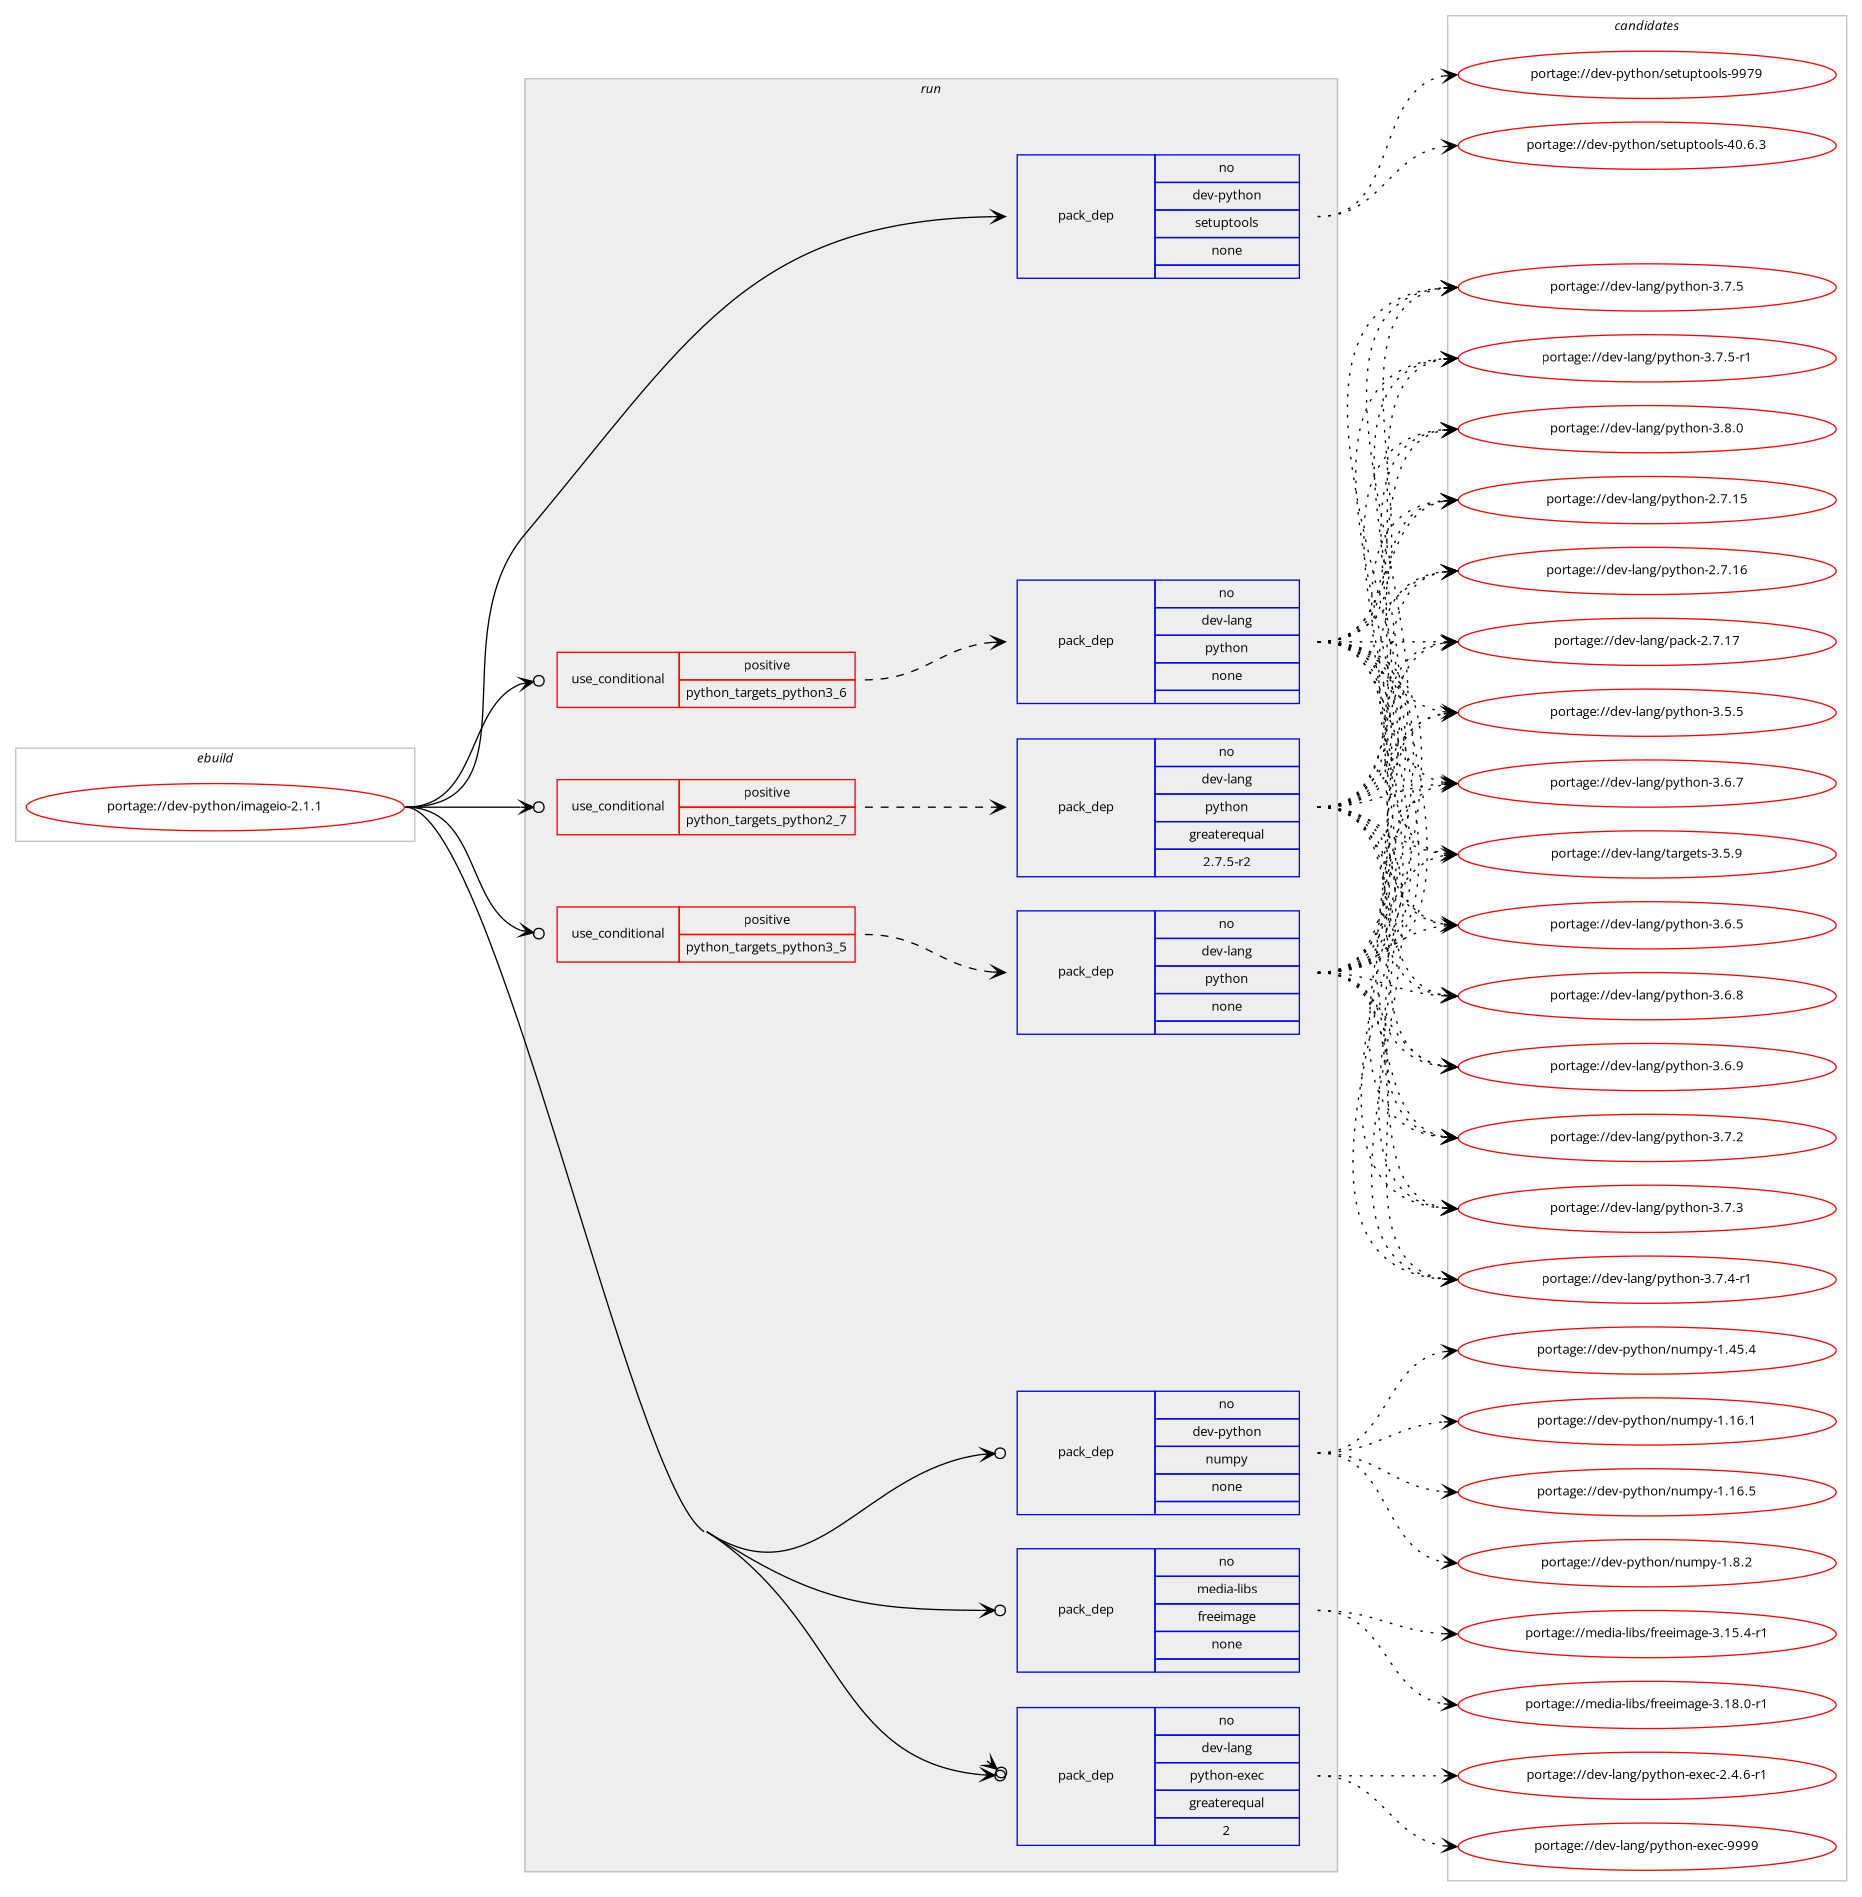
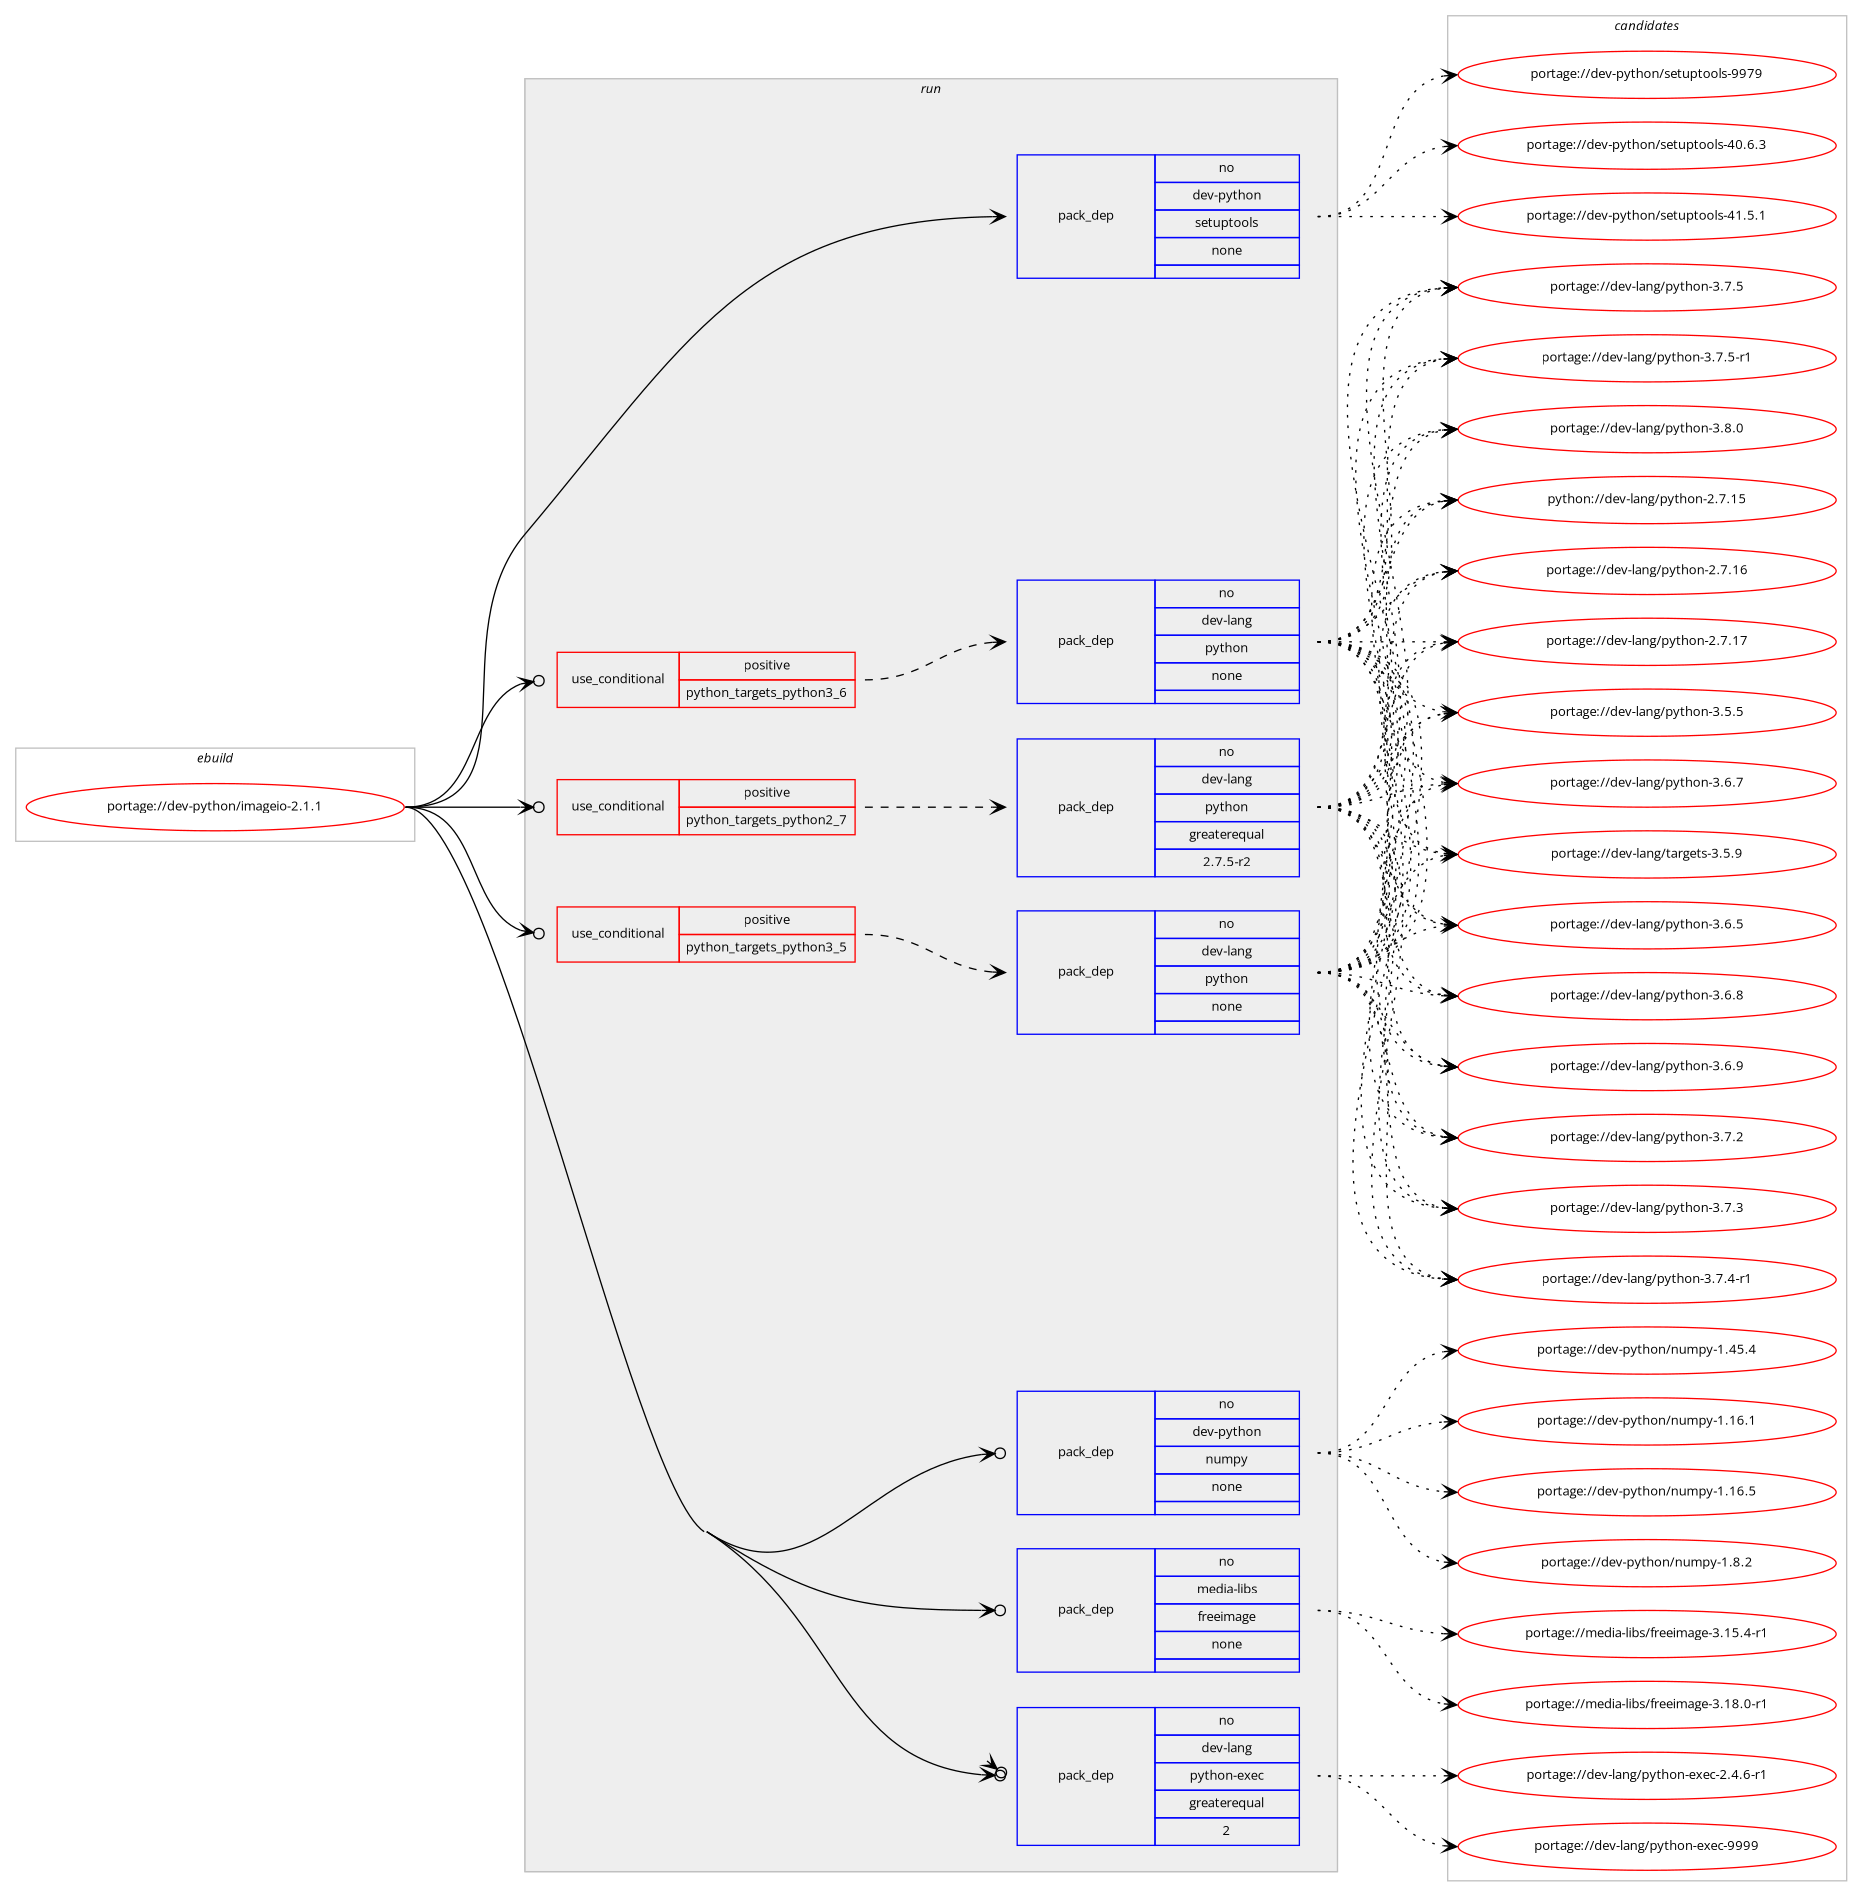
  digraph {
    compound=true
    concentrate=true
    fontname="Open Sans"
    fontsize=10
    newrank=true
    rankdir=LR
    ranksep=1.5
    node [color=red fontname="Open Sans" fontsize=10]
    edge [arrowhead=vee fontname="Open Sans" headport=w style=dotted tailport=e weight=100]
    n1 [label="portage://dev-python/imageio-2.1.1" width=4]
    n2 [color=blue label=<<TABLE BORDER="0" CELLBORDER="1" CELLSPACING="0" CELLPADDING="4" WIDTH="220"><TR><TD ROWSPAN="6" CELLPADDING="30">pack_dep</TD></TR><TR><TD WIDTH="110">no</TD></TR><TR><TD>dev-python</TD></TR><TR><TD>setuptools</TD></TR><TR><TD>none</TD></TR><TR><TD></TD></TR></TABLE>> shape=none]
    n3 [color=blue label=<<TABLE BORDER="0" CELLBORDER="1" CELLSPACING="0" CELLPADDING="4" WIDTH="220"><TR><TD ROWSPAN="6" CELLPADDING="30">pack_dep</TD></TR><TR><TD WIDTH="110">no</TD></TR><TR><TD>dev-lang</TD></TR><TR><TD>python</TD></TR><TR><TD>greaterequal</TD></TR><TR><TD>2.7.5-r2</TD></TR></TABLE>> shape=none]
    n4 [label=<<TABLE BORDER="0" CELLBORDER="1" CELLSPACING="0" CELLPADDING="4"><TR><TD ROWSPAN="3" CELLPADDING="10">use_conditional</TD></TR><TR><TD>positive</TD></TR><TR><TD>python_targets_python2_7</TD></TR></TABLE>> shape=none]
    n5 [color=blue label=<<TABLE BORDER="0" CELLBORDER="1" CELLSPACING="0" CELLPADDING="4" WIDTH="220"><TR><TD ROWSPAN="6" CELLPADDING="30">pack_dep</TD></TR><TR><TD WIDTH="110">no</TD></TR><TR><TD>dev-lang</TD></TR><TR><TD>python</TD></TR><TR><TD>none</TD></TR><TR><TD></TD></TR></TABLE>> shape=none]
    n6 [label=<<TABLE BORDER="0" CELLBORDER="1" CELLSPACING="0" CELLPADDING="4"><TR><TD ROWSPAN="3" CELLPADDING="10">use_conditional</TD></TR><TR><TD>positive</TD></TR><TR><TD>python_targets_python3_5</TD></TR></TABLE>> shape=none]
    n7 [color=blue label=<<TABLE BORDER="0" CELLBORDER="1" CELLSPACING="0" CELLPADDING="4" WIDTH="220"><TR><TD ROWSPAN="6" CELLPADDING="30">pack_dep</TD></TR><TR><TD WIDTH="110">no</TD></TR><TR><TD>dev-lang</TD></TR><TR><TD>python</TD></TR><TR><TD>none</TD></TR><TR><TD></TD></TR></TABLE>> shape=none]
    n8 [label=<<TABLE BORDER="0" CELLBORDER="1" CELLSPACING="0" CELLPADDING="4"><TR><TD ROWSPAN="3" CELLPADDING="10">use_conditional</TD></TR><TR><TD>positive</TD></TR><TR><TD>python_targets_python3_6</TD></TR></TABLE>> shape=none]
    n9 [color=blue label=<<TABLE BORDER="0" CELLBORDER="1" CELLSPACING="0" CELLPADDING="4" WIDTH="220"><TR><TD ROWSPAN="6" CELLPADDING="30">pack_dep</TD></TR><TR><TD WIDTH="110">no</TD></TR><TR><TD>dev-lang</TD></TR><TR><TD>python-exec</TD></TR><TR><TD>greaterequal</TD></TR><TR><TD>2</TD></TR></TABLE>> shape=none]
    n10 [color=blue label=<<TABLE BORDER="0" CELLBORDER="1" CELLSPACING="0" CELLPADDING="4" WIDTH="220"><TR><TD ROWSPAN="6" CELLPADDING="30">pack_dep</TD></TR><TR><TD WIDTH="110">no</TD></TR><TR><TD>dev-python</TD></TR><TR><TD>numpy</TD></TR><TR><TD>none</TD></TR><TR><TD></TD></TR></TABLE>> shape=none]
    n11 [color=blue label=<<TABLE BORDER="0" CELLBORDER="1" CELLSPACING="0" CELLPADDING="4" WIDTH="220"><TR><TD ROWSPAN="6" CELLPADDING="30">pack_dep</TD></TR><TR><TD WIDTH="110">no</TD></TR><TR><TD>media-libs</TD></TR><TR><TD>freeimage</TD></TR><TR><TD>none</TD></TR><TR><TD></TD></TR></TABLE>> shape=none]
    n12 [label="portage://dev-python/setuptools-40.6.3" width=4]
+   n13 [label="portage://dev-python/setuptools-41.5.1" width=4]
    n14 [label="portage://dev-python/setuptools-9979" width=4]
-   n15 [label="portage://dev-lang/python-2.7.15" width=4]
+   n15 [label="python://dev-lang/python-2.7.15" width=4]
    n16 [label="portage://dev-lang/python-2.7.16" width=4]
-   n17 [label="portage://dev-lang/pack-2.7.17" width=4]
+   n17 [label="portage://dev-lang/python-2.7.17" width=4]
    n18 [label="portage://dev-lang/python-3.5.5" width=4]
    n19 [label="portage://dev-lang/python-3.6.7" width=4]
    n20 [label="portage://dev-lang/targets-3.5.9" width=4]
    n21 [label="portage://dev-lang/python-3.6.5" width=4]
    n22 [label="portage://dev-lang/python-3.6.8" width=4]
    n23 [label="portage://dev-lang/python-3.6.9" width=4]
    n24 [label="portage://dev-lang/python-3.7.2" width=4]
    n25 [label="portage://dev-lang/python-3.7.3" width=4]
    n26 [label="portage://dev-lang/python-3.7.4-r1" width=4]
    n27 [label="portage://dev-lang/python-3.7.5" width=4]
    n28 [label="portage://dev-lang/python-3.7.5-r1" width=4]
    n29 [label="portage://dev-lang/python-3.8.0" width=4]
    n30 [label="portage://dev-lang/python-exec-2.4.6-r1" width=4]
    n31 [label="portage://dev-lang/python-exec-9999" width=4]
    n32 [label="portage://media-libs/freeimage-3.15.4-r1" width=4]
    n33 [label="portage://media-libs/freeimage-3.18.0-r1" width=4]
    n34 [label="portage://dev-python/numpy-1.45.4" width=4]
    n35 [label="portage://dev-python/numpy-1.16.1" width=4]
    n36 [label="portage://dev-python/numpy-1.16.5" width=4]
    n37 [label="portage://dev-python/numpy-1.8.2" width=4]
    subgraph cluster_1 {
      color=gray
      label=<<i>ebuild</i>>
      rank=same
      n1
    }
    subgraph cluster_2 {
      color=gray
      label=<<i>dependencies</i>>
      subgraph cluster_3 {
        color=gray
        fillcolor="#eeeeee"
        label=<<i>compile</i>>
        style=filled
        subgraph sub_4 {
          color=gray
          fillcolor="#eeeeee"
          label=<<i>compile</i>>
          style=filled
          n2
        }
      }
      subgraph cluster_5 {
        color=gray
        fillcolor="#eeeeee"
        label=<<i>compile and run</i>>
        style=filled
        subgraph sub_6 {
          color=gray
          fillcolor="#eeeeee"
          label=<<i>compile and run</i>>
          style=filled
          n4
          subgraph sub_7 {
            color=gray
            fillcolor="#eeeeee"
            label=<<i>compile and run</i>>
            style=filled
            n3
          }
        }
        subgraph sub_8 {
          color=gray
          fillcolor="#eeeeee"
          label=<<i>compile and run</i>>
          style=filled
          n6
          subgraph sub_9 {
            color=gray
            fillcolor="#eeeeee"
            label=<<i>compile and run</i>>
            style=filled
            n5
          }
        }
        subgraph sub_10 {
          color=gray
          fillcolor="#eeeeee"
          label=<<i>compile and run</i>>
          style=filled
          n8
          subgraph sub_11 {
            color=gray
            fillcolor="#eeeeee"
            label=<<i>compile and run</i>>
            style=filled
            n7
          }
        }
        subgraph sub_12 {
          color=gray
          fillcolor="#eeeeee"
          label=<<i>compile and run</i>>
          style=filled
          n9
        }
        subgraph sub_13 {
          color=gray
          fillcolor="#eeeeee"
          label=<<i>compile and run</i>>
          style=filled
          n10
        }
        subgraph sub_14 {
          color=gray
          fillcolor="#eeeeee"
          label=<<i>compile and run</i>>
          style=filled
          n11
        }
      }
      subgraph cluster_15 {
        color=gray
        fillcolor="#eeeeee"
        label=<<i>run</i>>
        style=filled
      }
    }
    subgraph cluster_16 {
      color=gray
      label=<<i>candidates</i>>
      rank=same
      subgraph sub_17 {
        color=black
        label=<<i>candidates</i>>
        nodesep=1
        rank=same
        n12
+       n13
        n14
      }
      subgraph sub_18 {
        color=black
        label=<<i>candidates</i>>
        nodesep=1
        rank=same
        n15
        n16
        n17
        n18
        n19
        n20
        n21
        n22
        n23
        n24
        n25
        n26
        n27
        n28
        n29
      }
      subgraph sub_19 {
        color=black
        label=<<i>candidates</i>>
        nodesep=1
        rank=same
        n15
        n16
        n17
        n18
        n19
        n20
        n21
        n22
        n23
        n24
        n25
        n26
        n27
        n28
        n29
      }
      subgraph sub_20 {
        color=black
        label=<<i>candidates</i>>
        nodesep=1
        rank=same
        n15
        n16
        n17
        n18
        n19
        n20
        n21
        n22
        n23
        n24
        n25
        n26
        n27
        n28
        n29
      }
      subgraph sub_21 {
        color=black
        label=<<i>candidates</i>>
        nodesep=1
        rank=same
        n30
        n31
      }
      subgraph sub_22 {
        color=black
        label=<<i>candidates</i>>
        nodesep=1
        rank=same
        n32
        n33
      }
      subgraph sub_23 {
        color=black
        label=<<i>candidates</i>>
        nodesep=1
        rank=same
        n34
        n35
        n36
        n37
      }
    }
    n1 -> n2 [style=solid weight=20]
    n1 -> n4 [arrowhead=odotvee style=solid weight=20]
    n1 -> n6 [arrowhead=odotvee style=solid weight=20]
    n1 -> n8 [arrowhead=odotvee style=solid weight=20]
    n1 -> n9 [arrowhead=odotvee style=solid weight=20]
    n1 -> n10 [arrowhead=odotvee style=solid weight=20]
    n1 -> n11 [arrowhead=odotvee style=solid weight=20]
    n2 -> n12
+   n2 -> n13
    n2 -> n14
    n3 -> n15
    n3 -> n16
    n3 -> n17
    n3 -> n18
    n3 -> n19
    n3 -> n20
    n3 -> n21
    n3 -> n22
    n3 -> n23
    n3 -> n24
    n3 -> n25
    n3 -> n26
    n3 -> n27
    n3 -> n28
    n3 -> n29
    n4 -> n3 [style=dashed weight=20]
    n5 -> n15
    n5 -> n16
    n5 -> n17
    n5 -> n18
    n5 -> n19
    n5 -> n20
    n5 -> n21
    n5 -> n22
    n5 -> n23
    n5 -> n24
    n5 -> n25
    n5 -> n26
    n5 -> n27
    n5 -> n28
    n5 -> n29
    n6 -> n5 [style=dashed weight=20]
    n7 -> n15
    n7 -> n16
    n7 -> n17
    n7 -> n18
    n7 -> n19
    n7 -> n20
    n7 -> n21
    n7 -> n22
    n7 -> n23
    n7 -> n24
    n7 -> n25
    n7 -> n26
    n7 -> n27
    n7 -> n28
    n7 -> n29
    n8 -> n7 [style=dashed weight=20]
    n9 -> n30
    n9 -> n31
    n10 -> n34
    n10 -> n35
    n10 -> n36
    n10 -> n37
    n11 -> n32
    n11 -> n33
  }
